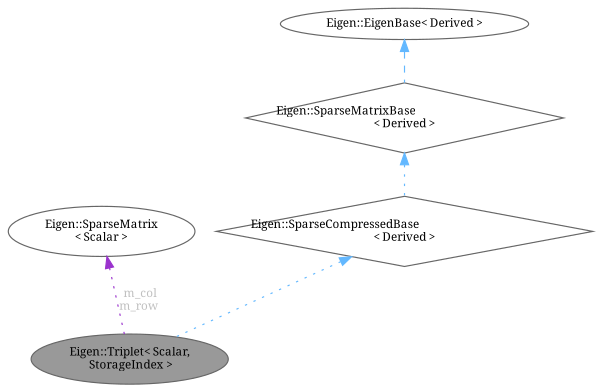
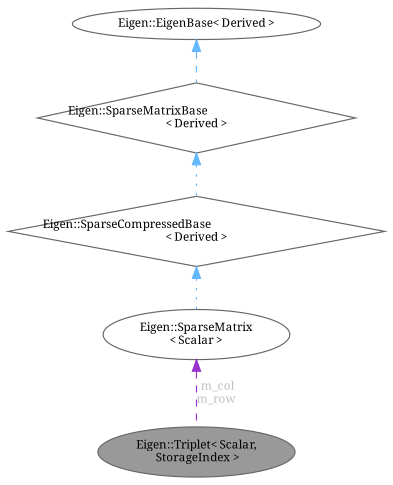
  digraph {
    fontname="Noto Serif"
    node [color=gray40 fillcolor=white fontname="Noto Serif" fontsize=10 shape=ellipse style=filled]
    edge [color=steelblue1 dir=back fontname="Noto Serif" fontsize=10 labelfontname=Helvetica labelfontsize=10 style=dashed]
    n1 [fillcolor=grey60 fontcolor=black height=0.2 label="Eigen::Triplet\< Scalar,\l StorageIndex \>" width=0.4]
    n2 [height=0.2 label="Eigen::SparseMatrix\l\< Scalar \>" width=0.4]
    n3 [height=0.2 label="Eigen::SparseCompressedBase\l\< Derived \>" shape=diamond width=0.4]
    n4 [height=0.2 label="Eigen::SparseMatrixBase\l\< Derived \>" shape=diamond width=0.4]
    n5 [height=0.2 label="Eigen::EigenBase\< Derived \>" width=0.4]
-   n2 -> n1 [color=darkorchid3 fontcolor=grey label=" m_col\nm_row" style=dotted]
-   n3 -> n1 [style=dotted]
+   n2 -> n1 [color=darkorchid3 fontcolor=grey label=" m_col\nm_row"]
+   n3 -> n2 [style=dotted]
    n4 -> n3 [style=dotted]
    n5 -> n4
  }
